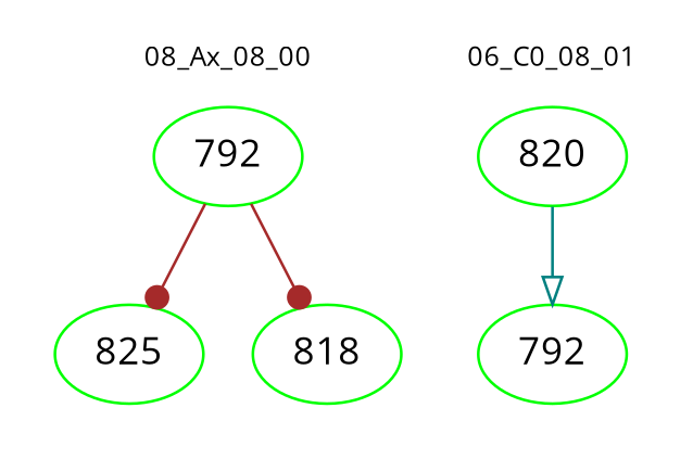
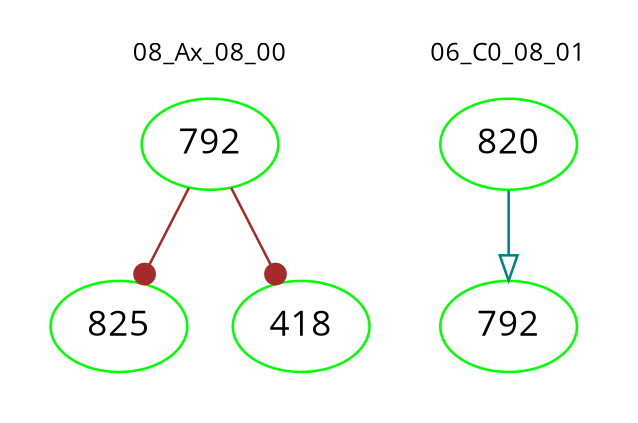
  digraph {
    fontname="Open Sans"
    node [color=green fontname="Open Sans"]
    edge [arrowhead=dot color=brown fontname="Open Sans"]
    n1 [label=792]
    n2 [label=825]
-   n3 [label=818]
+   n3 [label=418]
    n4 [label=820]
    n5 [label=792]
    subgraph cluster_1 {
      color=white
      fontsize=10
      label="08_Ax_08_00"
      n1
      n2
      n3
    }
    subgraph cluster_2 {
      color=white
      fontsize=10
      label="06_C0_08_01"
      n4
      n5
    }
    n1 -> n2
    n1 -> n3
    n4 -> n5 [arrowhead=onormal color=teal]
  }
